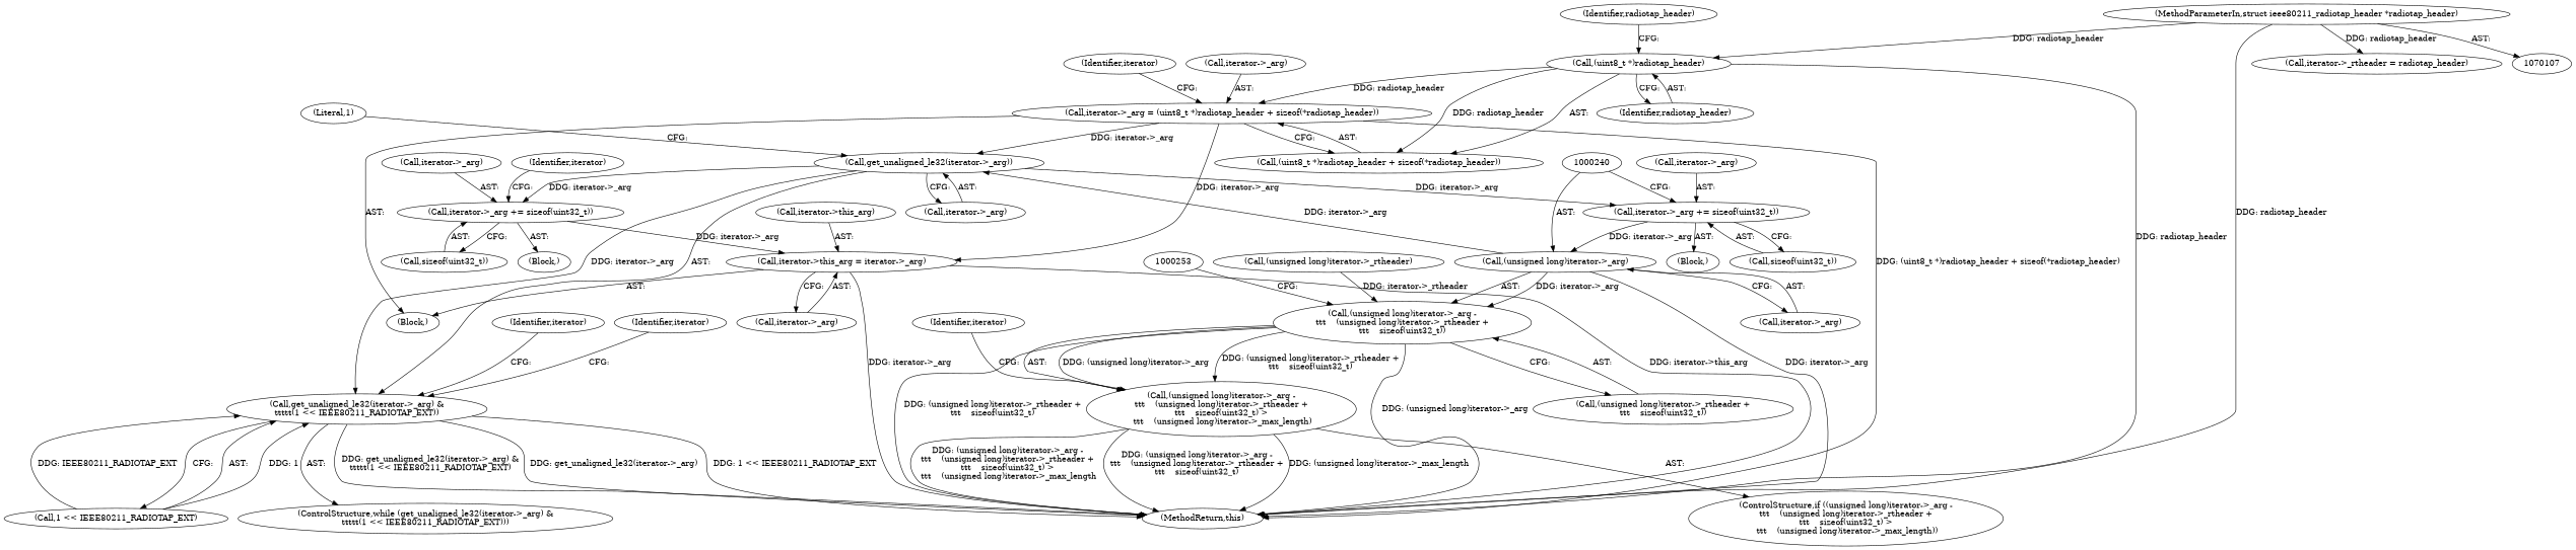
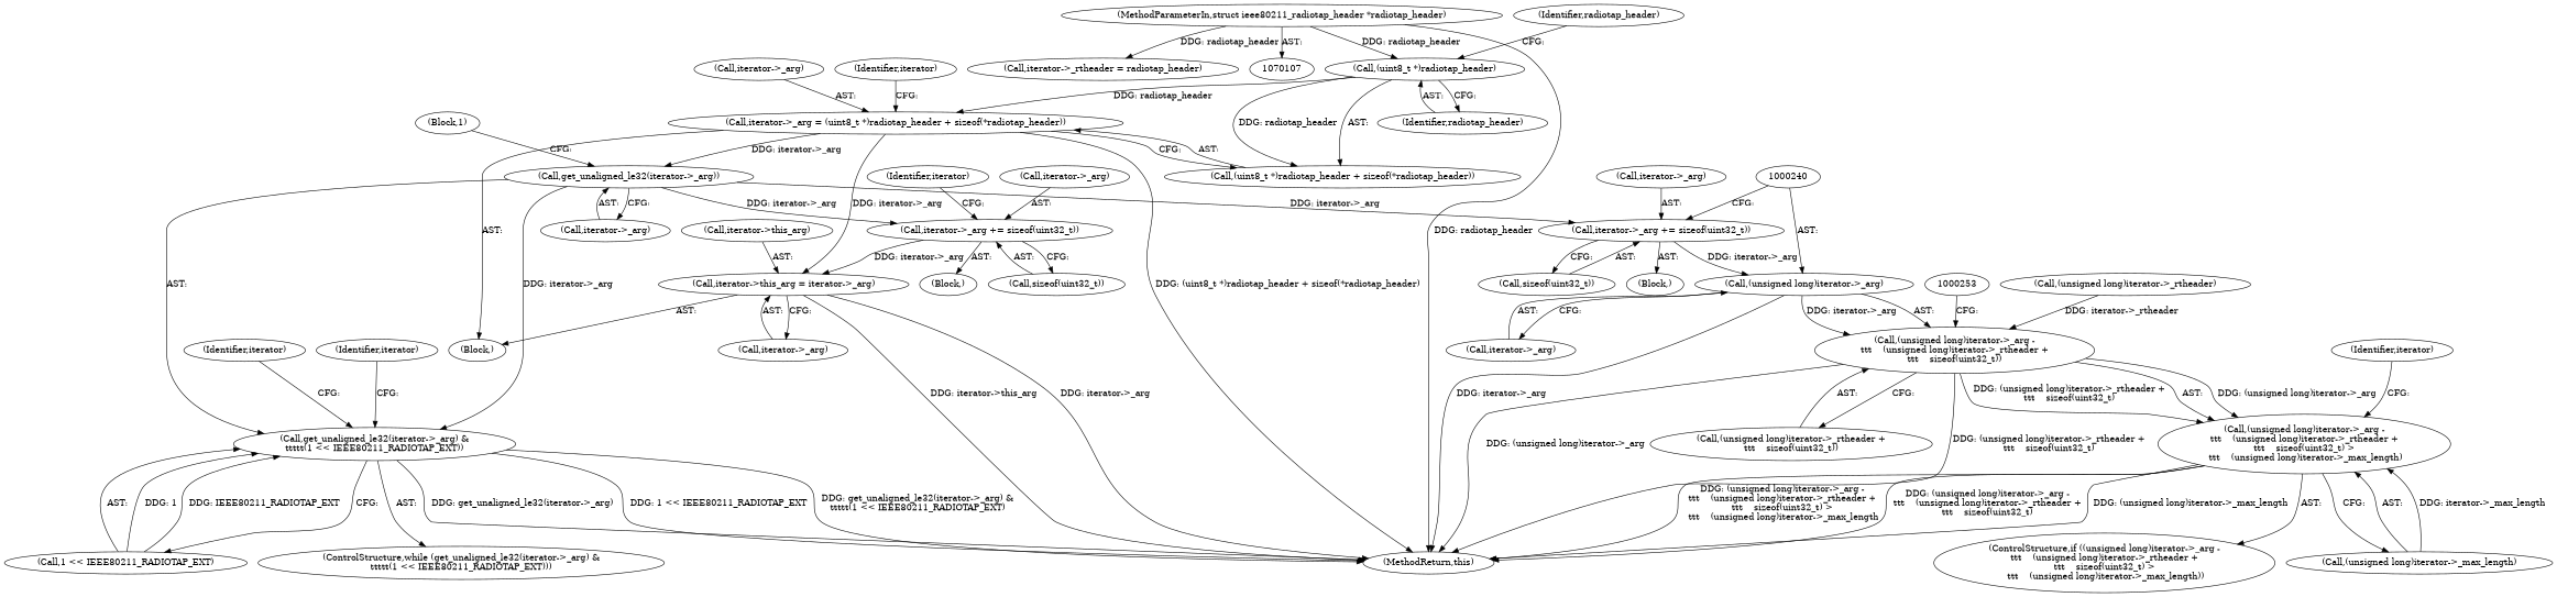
  digraph {
    n1 [label="(Call,iterator->_arg = (uint8_t *)radiotap_header + sizeof(*radiotap_header))"]
    n2 [label="(Call,get_unaligned_le32(iterator->_arg))"]
    n3 [label="(Call,iterator->this_arg = iterator->_arg)"]
    n4 [label="(MethodReturn,this)"]
    n5 [label="(Call,(uint8_t *)radiotap_header + sizeof(*radiotap_header))"]
    n6 [label="(Block,)"]
    n7 [label="(Call,get_unaligned_le32(iterator->_arg) &\n\t\t\t\t\t(1 << IEEE80211_RADIOTAP_EXT))"]
    n8 [label="(Call,iterator->_arg += sizeof(uint32_t))"]
    n9 [label="(Call,iterator->_arg += sizeof(uint32_t))"]
    n10 [label="(Call,iterator->_arg)"]
    n11 [label="(Call,iterator->_arg)"]
    n12 [label="(Call,(uint8_t *)radiotap_header)"]
    n13 [label="(Identifier,radiotap_header)"]
    n14 [label="(MethodParameterIn,struct ieee80211_radiotap_header *radiotap_header)"]
    n15 [label="(Call,iterator->_rtheader = radiotap_header)"]
    n16 [label=1070107]
    n17 [label="(Call,1 << IEEE80211_RADIOTAP_EXT)"]
    n18 [label="(ControlStructure,while (get_unaligned_le32(iterator->_arg) &\n\t\t\t\t\t(1 << IEEE80211_RADIOTAP_EXT)))"]
    n19 [label="(Call,(unsigned long)iterator->_arg)"]
    n20 [label="(Call,sizeof(uint32_t))"]
    n21 [label="(Block,)"]
    n22 [label="(Call,sizeof(uint32_t))"]
    n23 [label="(Block,)"]
    n24 [label="(Call,(unsigned long)iterator->_arg -\n\t\t\t    (unsigned long)iterator->_rtheader +\n\t\t\t    sizeof(uint32_t))"]
    n25 [label="(Call,iterator->_arg)"]
    n26 [label="(Call,(unsigned long)iterator->_arg -\n\t\t\t    (unsigned long)iterator->_rtheader +\n\t\t\t    sizeof(uint32_t) >\n \t\t\t    (unsigned long)iterator->_max_length)"]
    n27 [label="(Call,(unsigned long)iterator->_rtheader +\n\t\t\t    sizeof(uint32_t))"]
+   n28 [label="(Call,(unsigned long)iterator->_max_length)"]
    n29 [label="(ControlStructure,if ((unsigned long)iterator->_arg -\n\t\t\t    (unsigned long)iterator->_rtheader +\n\t\t\t    sizeof(uint32_t) >\n \t\t\t    (unsigned long)iterator->_max_length))"]
-   n30 [label="(Literal,1)"]
+   n30 [label="(Block,1)"]
    n31 [label="(Identifier,iterator)"]
    n32 [label="(Identifier,radiotap_header)"]
    n33 [label="(Call,iterator->this_arg)"]
    n34 [label="(Call,iterator->_arg)"]
    n35 [label="(Call,iterator->_arg)"]
    n36 [label="(Call,iterator->_arg)"]
    n37 [label="(Call,(unsigned long)iterator->_rtheader)"]
    n38 [label="(Identifier,iterator)"]
    n39 [label="(Identifier,iterator)"]
    n40 [label="(Identifier,iterator)"]
    n41 [label="(Identifier,iterator)"]
    1000240
    1000253
    n1 -> n2 [label="DDG: iterator->_arg"]
    n1 -> n3 [label="DDG: iterator->_arg"]
    n1 -> n4 [label="DDG: (uint8_t *)radiotap_header + sizeof(*radiotap_header)"]
    n1 -> n5 [label="CFG: "]
    n1 -> n6 [label="AST: "]
    n2 -> n7 [label="AST: "]
    n2 -> n7 [label="DDG: iterator->_arg"]
    n2 -> n8 [label="DDG: iterator->_arg"]
    n2 -> n9 [label="DDG: iterator->_arg"]
    n2 -> n10 [label="CFG: "]
    n3 -> n4 [label="DDG: iterator->this_arg"]
    n3 -> n4 [label="DDG: iterator->_arg"]
    n3 -> n6 [label="AST: "]
    n3 -> n11 [label="CFG: "]
    n5 -> n1 [label="AST: "]
    n7 -> n4 [label="DDG: 1 << IEEE80211_RADIOTAP_EXT"]
    n7 -> n4 [label="DDG: get_unaligned_le32(iterator->_arg) &\n\t\t\t\t\t(1 << IEEE80211_RADIOTAP_EXT)"]
    n7 -> n4 [label="DDG: get_unaligned_le32(iterator->_arg)"]
    n7 -> n17 [label="CFG: "]
    n7 -> n18 [label="AST: "]
    n8 -> n19 [label="DDG: iterator->_arg"]
    n8 -> n20 [label="CFG: "]
    n8 -> n21 [label="AST: "]
    n9 -> n3 [label="DDG: iterator->_arg"]
    n9 -> n22 [label="CFG: "]
    n9 -> n23 [label="AST: "]
    n10 -> n2 [label="AST: "]
    n11 -> n3 [label="AST: "]
    n12 -> n1 [label="DDG: radiotap_header"]
-   n12 -> n4 [label="DDG: radiotap_header"]
    n12 -> n5 [label="AST: "]
    n12 -> n5 [label="DDG: radiotap_header"]
    n12 -> n13 [label="CFG: "]
    n13 -> n12 [label="AST: "]
    n14 -> n4 [label="DDG: radiotap_header"]
    n14 -> n12 [label="DDG: radiotap_header"]
    n14 -> n15 [label="DDG: radiotap_header"]
    n14 -> n16 [label="AST: "]
    n17 -> n7 [label="AST: "]
    n17 -> n7 [label="DDG: 1"]
    n17 -> n7 [label="DDG: IEEE80211_RADIOTAP_EXT"]
-   n19 -> n2 [label="DDG: iterator->_arg"]
    n19 -> n4 [label="DDG: iterator->_arg"]
    n19 -> n24 [label="AST: "]
    n19 -> n24 [label="DDG: iterator->_arg"]
    n19 -> n25 [label="CFG: "]
    n20 -> n8 [label="AST: "]
    n22 -> n9 [label="AST: "]
    n24 -> n4 [label="DDG: (unsigned long)iterator->_arg"]
    n24 -> n4 [label="DDG: (unsigned long)iterator->_rtheader +\n\t\t\t    sizeof(uint32_t)"]
    n24 -> n26 [label="AST: "]
    n24 -> n26 [label="DDG: (unsigned long)iterator->_arg"]
    n24 -> n26 [label="DDG: (unsigned long)iterator->_rtheader +\n\t\t\t    sizeof(uint32_t)"]
    n24 -> n27 [label="CFG: "]
    n25 -> n19 [label="AST: "]
    n26 -> n4 [label="DDG: (unsigned long)iterator->_arg -\n\t\t\t    (unsigned long)iterator->_rtheader +\n\t\t\t    sizeof(uint32_t) >\n \t\t\t    (unsigned long)iterator->_max_length"]
    n26 -> n4 [label="DDG: (unsigned long)iterator->_arg -\n\t\t\t    (unsigned long)iterator->_rtheader +\n\t\t\t    sizeof(uint32_t)"]
    n26 -> n4 [label="DDG: (unsigned long)iterator->_max_length"]
+   n26 -> n28 [label="CFG: "]
    n26 -> n29 [label="AST: "]
    n27 -> n24 [label="AST: "]
+   n28 -> n26 [label="AST: "]
+   n28 -> n26 [label="DDG: iterator->_max_length"]
    n30 -> n2 [label="CFG: "]
    n31 -> n26 [label="CFG: "]
    n32 -> n12 [label="CFG: "]
    n33 -> n3 [label="AST: "]
    n34 -> n1 [label="AST: "]
    n35 -> n9 [label="AST: "]
    n36 -> n8 [label="AST: "]
    n37 -> n24 [label="DDG: iterator->_rtheader"]
    n38 -> n1 [label="CFG: "]
    n39 -> n7 [label="CFG: "]
    n40 -> n9 [label="CFG: "]
    n41 -> n7 [label="CFG: "]
    1000240 -> n8 [label="CFG: "]
    1000240 -> n19 [label="AST: "]
    1000253 -> n24 [label="CFG: "]
  }
